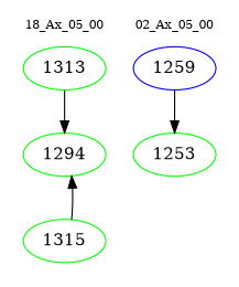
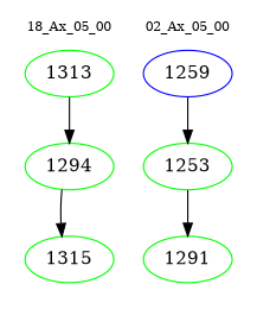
  digraph {
    node [color=green]
    edge [color=black]
    n1 [label=1313]
    n2 [label=1294]
    n3 [label=1315]
    n4 [color=blue label=1259]
    n5 [label=1253]
+   n6 [label=1291]
    subgraph cluster_1 {
      color=white
      fontsize=10
      label="18_Ax_05_00"
      n1
      n2
      n3
    }
    subgraph cluster_2 {
      color=white
      fontsize=10
      label="02_Ax_05_00"
      n4
      n5
+     n6
    }
    n1 -> n2
-   n3 -> n2
+   n2 -> n3
    n4 -> n5
+   n5 -> n6
  }
